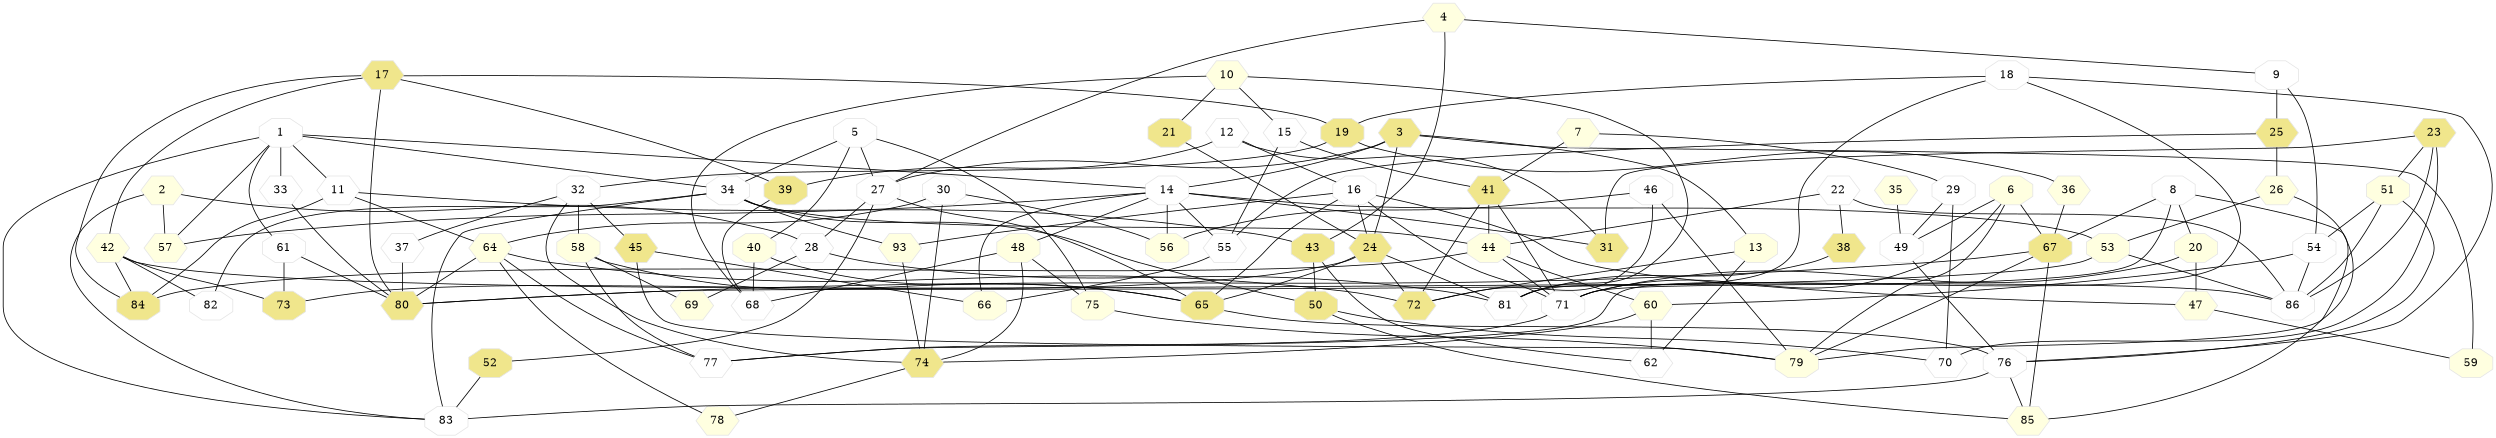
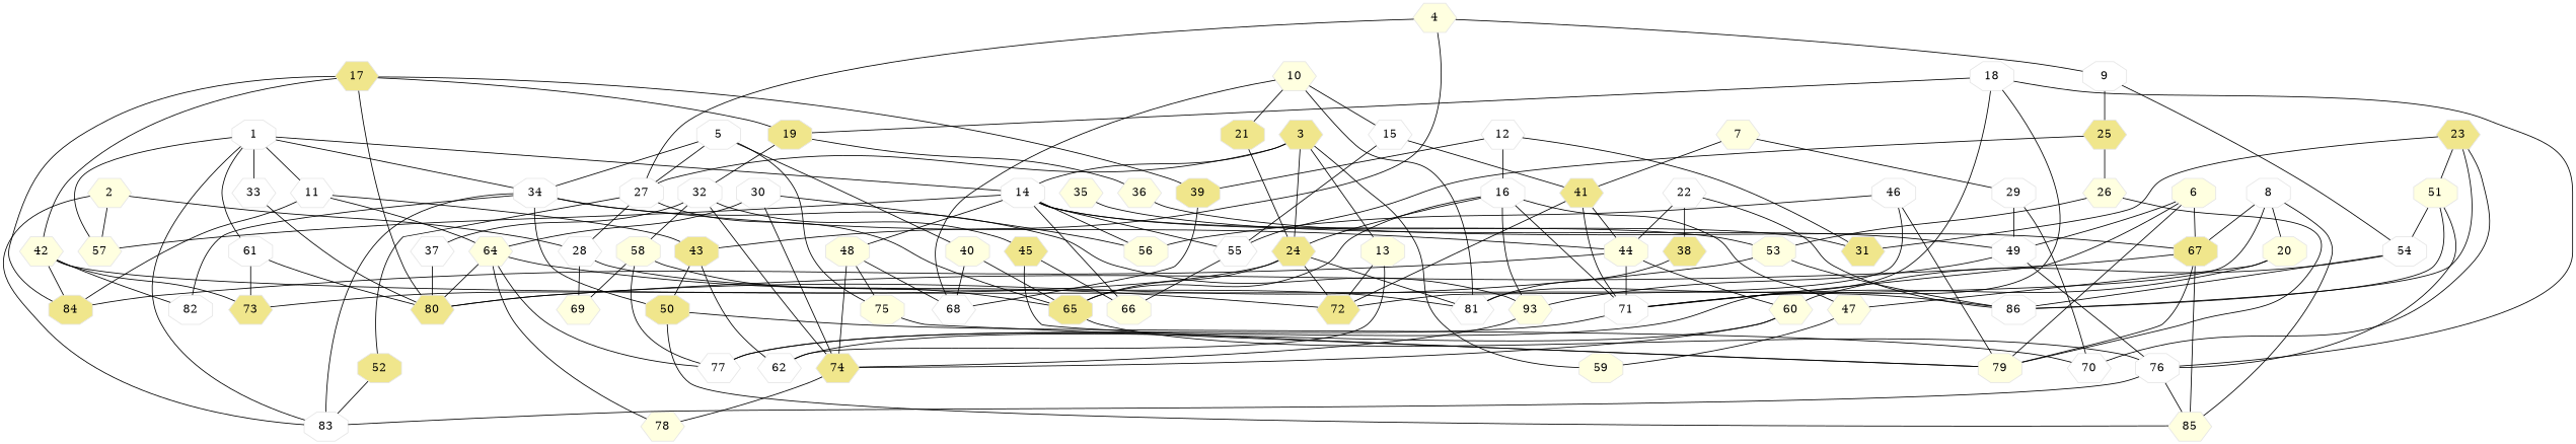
  graph {
    node [color=gray90 fillcolor=white shape=octagon style=filled]
    11 [shape=hexagon]
    1
    14
    33 [shape=hexagon]
    34
    57 [fillcolor=lightyellow shape=hexagon]
    61
    83
    43 [fillcolor=khaki]
    64 [fillcolor=lightyellow shape=hexagon]
    84 [fillcolor=khaki]
    31 [fillcolor=khaki shape=hexagon]
    48 [fillcolor=lightyellow]
    53 [fillcolor=lightyellow]
    55 [shape=hexagon]
    56 [fillcolor=lightyellow]
    66 [fillcolor=lightyellow]
    80 [fillcolor=khaki shape=hexagon]
    n19 [fillcolor=lightyellow label=93 shape=hexagon]
    44 [fillcolor=lightyellow]
    50 [fillcolor=khaki]
    82
-   73 [fillcolor=khaki]
+   73 [fillcolor=khaki shape=hexagon]
    2 [fillcolor=lightyellow shape=hexagon]
    28 [shape=hexagon]
    81 [shape=hexagon]
    69 [fillcolor=lightyellow shape=hexagon]
    3 [fillcolor=khaki shape=hexagon]
    13 [fillcolor=lightyellow]
    24 [fillcolor=khaki shape=hexagon]
    27
    59 [fillcolor=lightyellow]
    62 [shape=hexagon]
    72 [fillcolor=khaki shape=hexagon]
    65 [fillcolor=khaki]
    52 [fillcolor=khaki]
    4 [fillcolor=lightyellow shape=hexagon]
    9
    25 [fillcolor=khaki shape=hexagon]
    54
    5
    40 [fillcolor=lightyellow]
    75 [fillcolor=lightyellow]
    68 [shape=hexagon]
    79 [fillcolor=lightyellow]
    6 [fillcolor=lightyellow]
    49
    67 [fillcolor=khaki]
    71
    76
    85 [fillcolor=lightyellow shape=hexagon]
    77 [shape=hexagon]
    7 [fillcolor=lightyellow shape=hexagon]
    29
    41 [fillcolor=khaki shape=hexagon]
    70 [shape=hexagon]
    8
    20 [fillcolor=lightyellow]
    47 [fillcolor=lightyellow shape=hexagon]
    26 [fillcolor=lightyellow shape=hexagon]
    86
    60 [fillcolor=lightyellow shape=hexagon]
    10 [fillcolor=lightyellow shape=hexagon]
    15 [shape=hexagon]
    21 [fillcolor=khaki]
    78 [fillcolor=lightyellow shape=hexagon]
    12 [shape=hexagon]
    16
    39 [fillcolor=khaki]
    74 [fillcolor=khaki shape=hexagon]
    17 [fillcolor=khaki shape=hexagon]
    19 [fillcolor=khaki]
    42 [fillcolor=lightyellow shape=hexagon]
    32
    36 [fillcolor=lightyellow shape=hexagon]
    18
    37 [shape=hexagon]
    45 [fillcolor=khaki shape=hexagon]
    58 [fillcolor=lightyellow]
    22 [shape=hexagon]
    38 [fillcolor=khaki shape=hexagon]
    23 [fillcolor=khaki shape=hexagon]
    51 [fillcolor=lightyellow]
    30
    35 [fillcolor=lightyellow shape=hexagon]
    46
    11 -- 43
    11 -- 64
    11 -- 84
    1 -- 11
    1 -- 14
    1 -- 33
    1 -- 34
    1 -- 57
    1 -- 61
    1 -- 83
    14 -- 57
    14 -- 31
    14 -- 48
    14 -- 53
    14 -- 55
    14 -- 56
    14 -- 66
    33 -- 80
    34 -- 83
    34 -- n19
    34 -- 44
    34 -- 50
    34 -- 82
    61 -- 80
    61 -- 73
    43 -- 50
    43 -- 62
    64 -- 80
    64 -- 72
    64 -- 77
    64 -- 78
    48 -- 75
    48 -- 68
    48 -- 74
    53 -- 80
    53 -- 86
    55 -- 66
    n19 -- 74
    44 -- 84
    44 -- 71
    44 -- 60
    50 -- 85
    50 -- 70
    2 -- 57
    2 -- 83
    2 -- 28
    28 -- 81
    28 -- 69
    3 -- 14
    3 -- 13
    3 -- 24
    3 -- 27
    3 -- 59
    13 -- 62
    13 -- 72
    24 -- 73
    24 -- 81
    24 -- 72
    24 -- 65
    27 -- 28
    27 -- 65
    27 -- 52
    65 -- 76
    52 -- 83
    4 -- 43
    4 -- 27
    4 -- 9
    9 -- 25
    9 -- 54
    25 -- 55
    25 -- 26
    54 -- 86
    54 -- 60
    5 -- 34
    5 -- 27
    5 -- 40
    5 -- 75
    40 -- 65
    40 -- 68
    75 -- 79
    6 -- 79
    6 -- 49
    6 -- 67
    6 -- 71
+   49 -- n19
    49 -- 76
    67 -- 80
    67 -- 79
    67 -- 85
    71 -- 77
    76 -- 83
    76 -- 85
    7 -- 29
    7 -- 41
    29 -- 49
    29 -- 70
    41 -- 44
    41 -- 72
    41 -- 71
    8 -- 67
    8 -- 71
    8 -- 85
    8 -- 20
    20 -- 71
    20 -- 47
    47 -- 59
    26 -- 53
    26 -- 79
    60 -- 62
    60 -- 74
    10 -- 81
    10 -- 68
    10 -- 15
    10 -- 21
    15 -- 55
    15 -- 41
    21 -- 24
    12 -- 31
    12 -- 16
    12 -- 39
    16 -- n19
    16 -- 24
    16 -- 65
    16 -- 71
    16 -- 47
    39 -- 68
    74 -- 78
    17 -- 84
    17 -- 80
    17 -- 39
    17 -- 19
    17 -- 42
    19 -- 32
    19 -- 36
    42 -- 84
    42 -- 82
    42 -- 73
    42 -- 86
    32 -- 74
    32 -- 37
    32 -- 45
    32 -- 58
    36 -- 67
    18 -- 81
    18 -- 76
    18 -- 77
    18 -- 19
    37 -- 80
    45 -- 66
    45 -- 79
    58 -- 69
    58 -- 65
    58 -- 77
    22 -- 44
    22 -- 86
    22 -- 38
    38 -- 81
    23 -- 31
    23 -- 70
    23 -- 86
    23 -- 51
    51 -- 54
    51 -- 76
    51 -- 86
    30 -- 64
    30 -- 56
    30 -- 74
    35 -- 49
    46 -- 56
    46 -- 72
    46 -- 79
  }
